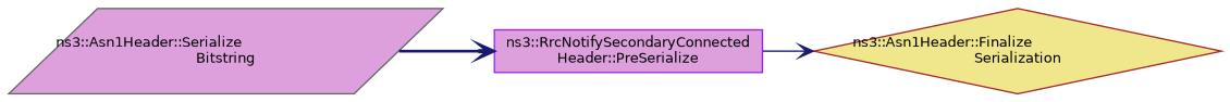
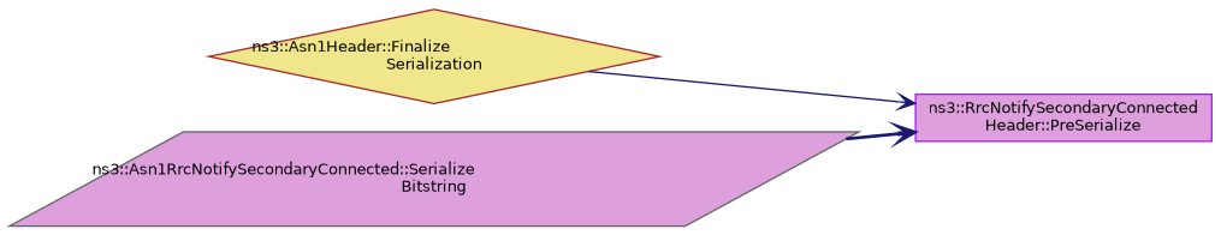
  digraph {
    rankdir=LR
    node [fillcolor=plum fontname=Helvetica fontsize=10 style=filled]
    edge [arrowhead=vee color=midnightblue fontname=Helvetica fontsize=10 labelfontname=Helvetica labelfontsize=10]
    n1 [color=purple fontcolor=black height=0.2 label="ns3::RrcNotifySecondaryConnected\lHeader::PreSerialize" shape=box width=0.4]
    n2 [color=brown fillcolor=khaki height=0.2 label="ns3::Asn1Header::Finalize\lSerialization" shape=diamond width=0.4]
-   n3 [color=gray40 height=0.2 label="ns3::Asn1Header::Serialize\lBitstring" shape=parallelogram width=0.4]
-   n1 -> n2 [style=solid]
+   n3 [color=gray40 height=0.2 label="ns3::Asn1RrcNotifySecondaryConnected::Serialize\lBitstring" shape=parallelogram width=0.4]
+   n2 -> n1 [style=solid]
    n3 -> n1 [style=bold]
  }
